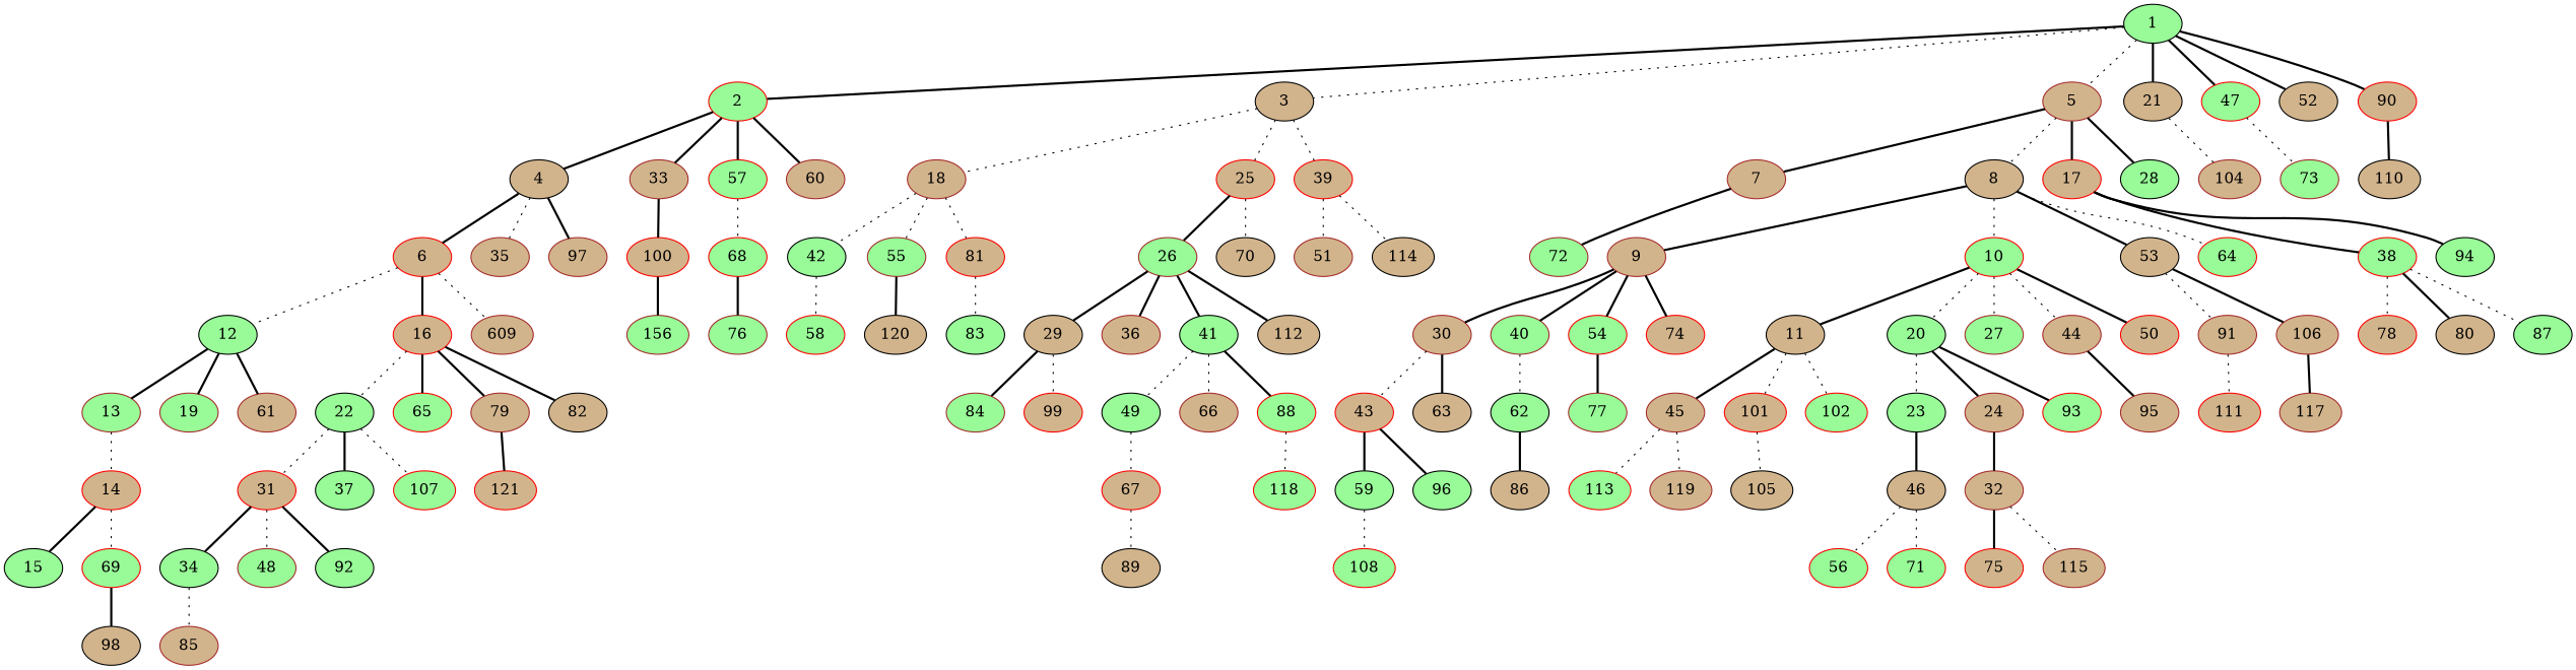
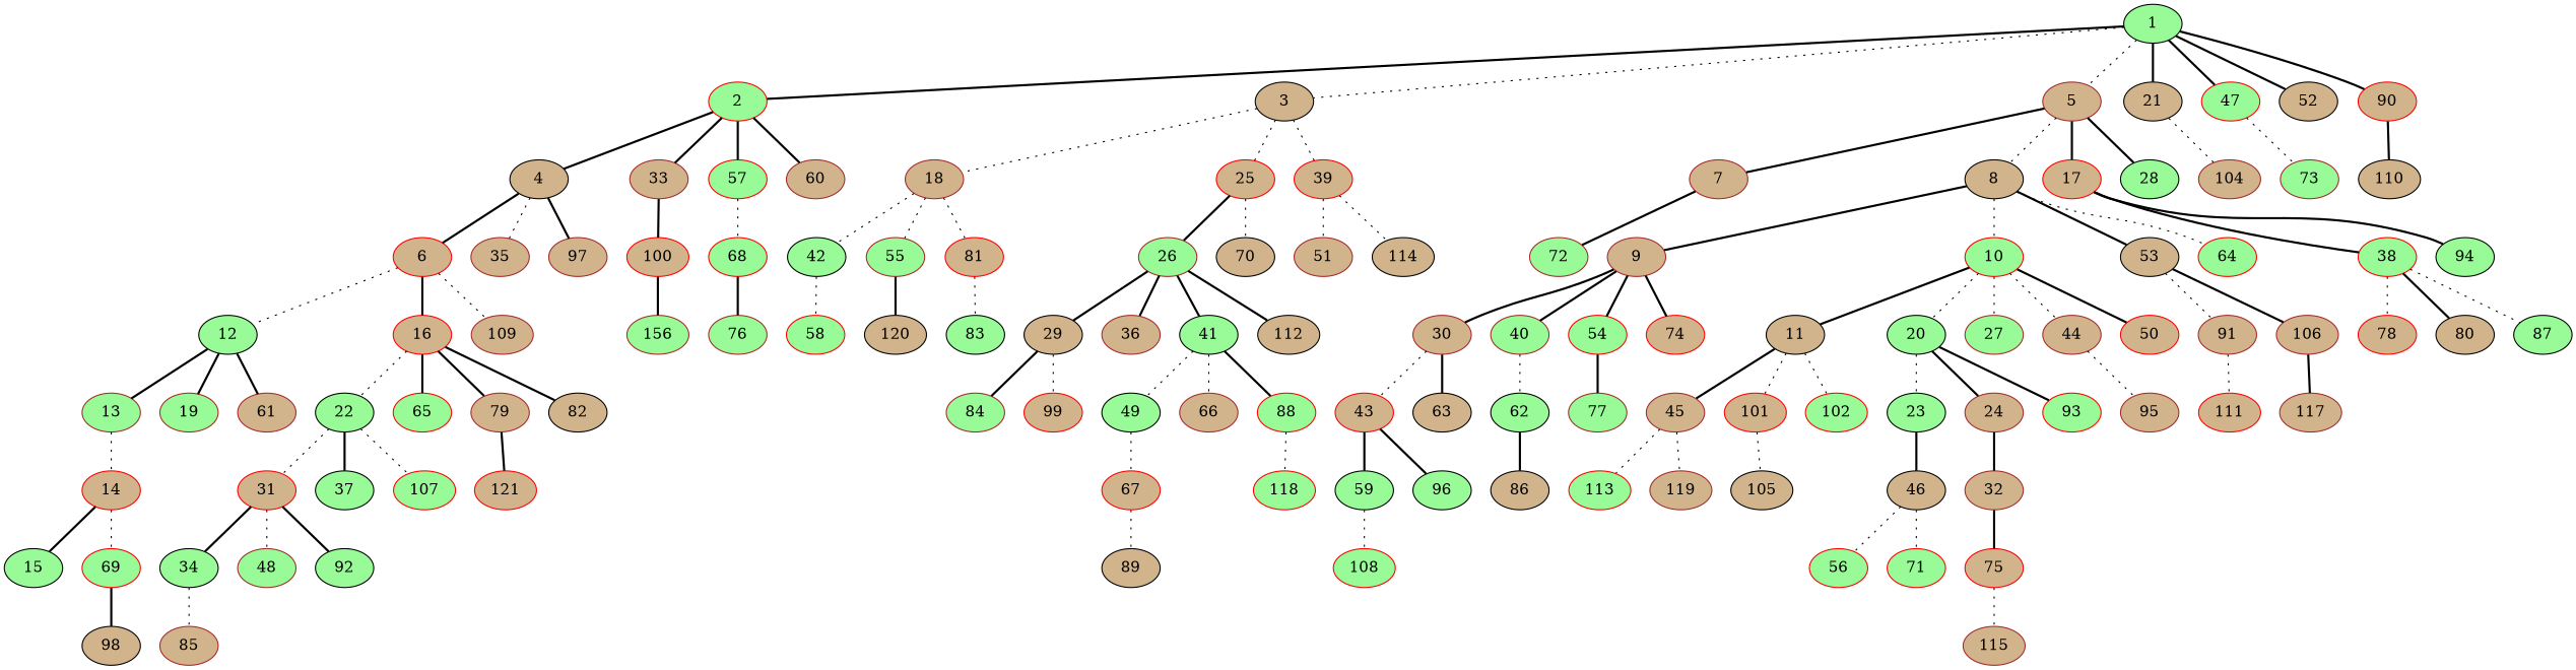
  graph {
    node [color=black fillcolor=tan style=filled]
    edge [style=bold]
    1 [fillcolor=palegreen]
    2 [color=red fillcolor=palegreen]
    3
    5 [color=brown]
    21
    47 [color=red fillcolor=palegreen]
    52
    90 [color=red]
    4
    33 [color=brown]
    57 [color=red fillcolor=palegreen]
    60 [color=brown]
    18 [color=brown]
    25 [color=red]
    39 [color=red]
    7 [color=brown]
    8
    17 [color=red]
    28 [fillcolor=palegreen]
    104 [color=brown]
    73 [color=brown fillcolor=palegreen]
    110
    6 [color=red]
    35 [color=brown]
    97 [color=brown]
    100 [color=red]
    68 [color=red fillcolor=palegreen]
    42 [fillcolor=palegreen]
    55 [color=brown fillcolor=palegreen]
    81 [color=red]
    26 [color=brown fillcolor=palegreen]
    70
    51 [color=brown]
    114
    12 [fillcolor=palegreen]
    16 [color=red]
-   109 [color=brown label=609]
+   109 [color=brown]
    72 [color=brown fillcolor=palegreen]
    9 [color=brown]
    10 [color=red fillcolor=palegreen]
    53
    64 [color=red fillcolor=palegreen]
    38 [color=red fillcolor=palegreen]
    94 [fillcolor=palegreen]
    13 [color=brown fillcolor=palegreen]
    19 [color=brown fillcolor=palegreen]
    61 [color=brown]
    22 [fillcolor=palegreen]
    65 [color=red fillcolor=palegreen]
    79 [color=brown]
    82
    30 [color=brown]
    40 [color=brown fillcolor=palegreen]
    54 [color=red fillcolor=palegreen]
    74 [color=red]
    11
    20 [fillcolor=palegreen]
    27 [color=brown fillcolor=palegreen]
    44 [color=brown]
    50 [color=red]
    91 [color=brown]
    106 [color=brown]
    43 [color=red]
    63
    62 [fillcolor=palegreen]
    77 [color=brown fillcolor=palegreen]
    45 [color=brown]
    101 [color=red]
    102 [color=red fillcolor=palegreen]
    23 [fillcolor=palegreen]
    24 [color=brown]
    93 [color=red fillcolor=palegreen]
    95 [color=brown]
    113 [color=red fillcolor=palegreen]
    119 [color=brown]
    105
    14 [color=red]
    15 [fillcolor=palegreen]
    69 [color=red fillcolor=palegreen]
    98
    31 [color=red]
    37 [fillcolor=palegreen]
    107 [color=red fillcolor=palegreen]
    121 [color=red]
    78 [color=red]
    80
    87 [fillcolor=palegreen]
    58 [color=red fillcolor=palegreen]
    120
    83 [fillcolor=palegreen]
    46
    32 [color=brown]
    34 [fillcolor=palegreen]
    48 [color=brown fillcolor=palegreen]
    92 [fillcolor=palegreen]
    56 [color=red fillcolor=palegreen]
    71 [color=red fillcolor=palegreen]
    75 [color=red]
    115 [color=brown]
    29
    36 [color=brown]
    41 [fillcolor=palegreen]
    112
    84 [color=brown fillcolor=palegreen]
    99 [color=red]
    49 [fillcolor=palegreen]
    66 [color=brown]
    88 [color=red fillcolor=palegreen]
    59 [fillcolor=palegreen]
    96 [fillcolor=palegreen]
    85 [color=brown]
    n112 [color=brown fillcolor=palegreen label=156]
    86
    67 [color=red]
    118 [color=red fillcolor=palegreen]
    108 [color=red fillcolor=palegreen]
    89
    111 [color=red]
    117 [color=brown]
    76 [color=brown fillcolor=palegreen]
    1 -- 2
    1 -- 3 [style=dotted]
    1 -- 5 [style=dotted]
    1 -- 21
    1 -- 47
    1 -- 52
    1 -- 90
    2 -- 4
    2 -- 33
    2 -- 57
    2 -- 60
    3 -- 18 [style=dotted]
    3 -- 25 [style=dotted]
    3 -- 39 [style=dotted]
    5 -- 7
    5 -- 8 [style=dotted]
    5 -- 17
    5 -- 28
    21 -- 104 [style=dotted]
    47 -- 73 [style=dotted]
    90 -- 110
    4 -- 6
    4 -- 35 [style=dotted]
    4 -- 97
    33 -- 100
    57 -- 68 [style=dotted]
    18 -- 42 [style=dotted]
    18 -- 55 [style=dotted]
    18 -- 81 [style=dotted]
    25 -- 26
    25 -- 70 [style=dotted]
    39 -- 51 [style=dotted]
    39 -- 114 [style=dotted]
    7 -- 72
    8 -- 9
    8 -- 10 [style=dotted]
    8 -- 53
    8 -- 64 [style=dotted]
    17 -- 38
    17 -- 94
    6 -- 12 [style=dotted]
    6 -- 16
    6 -- 109 [style=dotted]
    100 -- n112
    68 -- 76
    42 -- 58 [style=dotted]
    55 -- 120
    81 -- 83 [style=dotted]
    26 -- 29
    26 -- 36
    26 -- 41
    26 -- 112
    12 -- 13
    12 -- 19
    12 -- 61
    16 -- 22 [style=dotted]
    16 -- 65
    16 -- 79
    16 -- 82
    9 -- 30
    9 -- 40
    9 -- 54
    9 -- 74
    10 -- 11
    10 -- 20 [style=dotted]
    10 -- 27 [style=dotted]
    10 -- 44 [style=dotted]
    10 -- 50
    53 -- 91 [style=dotted]
    53 -- 106
    38 -- 78 [style=dotted]
    38 -- 80
    38 -- 87 [style=dotted]
    13 -- 14 [style=dotted]
    22 -- 31 [style=dotted]
    22 -- 37
    22 -- 107 [style=dotted]
    79 -- 121
    30 -- 43 [style=dotted]
    30 -- 63
    40 -- 62 [style=dotted]
    54 -- 77
    11 -- 45
    11 -- 101 [style=dotted]
    11 -- 102 [style=dotted]
    20 -- 23 [style=dotted]
    20 -- 24
    20 -- 93
-   44 -- 95
+   44 -- 95 [style=dotted]
    91 -- 111 [style=dotted]
    106 -- 117
    43 -- 59
    43 -- 96
    62 -- 86
    45 -- 113 [style=dotted]
    45 -- 119 [style=dotted]
    101 -- 105 [style=dotted]
    23 -- 46
    24 -- 32
    14 -- 15
    14 -- 69 [style=dotted]
    69 -- 98
    31 -- 34
    31 -- 48 [style=dotted]
    31 -- 92
    46 -- 56 [style=dotted]
    46 -- 71 [style=dotted]
    32 -- 75
-   32 -- 115 [style=dotted]
+   75 -- 115 [style=dotted]
    34 -- 85 [style=dotted]
    29 -- 84
    29 -- 99 [style=dotted]
    41 -- 49 [style=dotted]
    41 -- 66 [style=dotted]
    41 -- 88
    49 -- 67 [style=dotted]
    88 -- 118 [style=dotted]
    59 -- 108 [style=dotted]
    67 -- 89 [style=dotted]
  }
